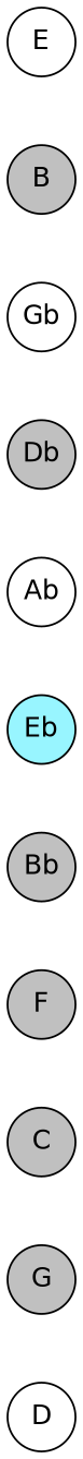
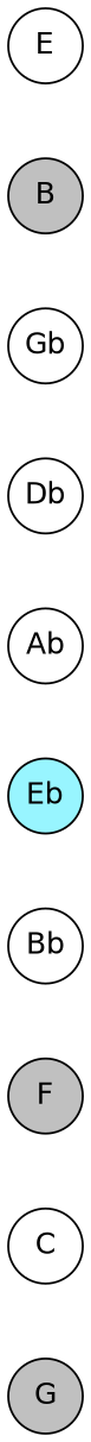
  graph {
    mindist=.1
    node [fillcolor=white fontname=Helvetica margin=0 shape=circle style=filled]
    edge [style=invis]
    E
    B [fillcolor=gray]
    Gb
-   Db [fillcolor=gray]
+   Db
    Ab
    Eb [fillcolor=cadetblue1]
-   Bb [fillcolor=gray]
+   Bb
    F [fillcolor=gray]
-   C [fillcolor=gray]
+   C
    G [fillcolor=gray]
-   D
    subgraph sub_1 {
      E
      B
      Gb
      Db
      Ab
      Eb
      Bb
      F
      C
      G
-     D
    }
    E -- B
    B -- Gb
    Gb -- Db
    Db -- Ab
    Ab -- Eb
    Eb -- Bb
    Bb -- F
    F -- C
    C -- G
-   G -- D
  }
